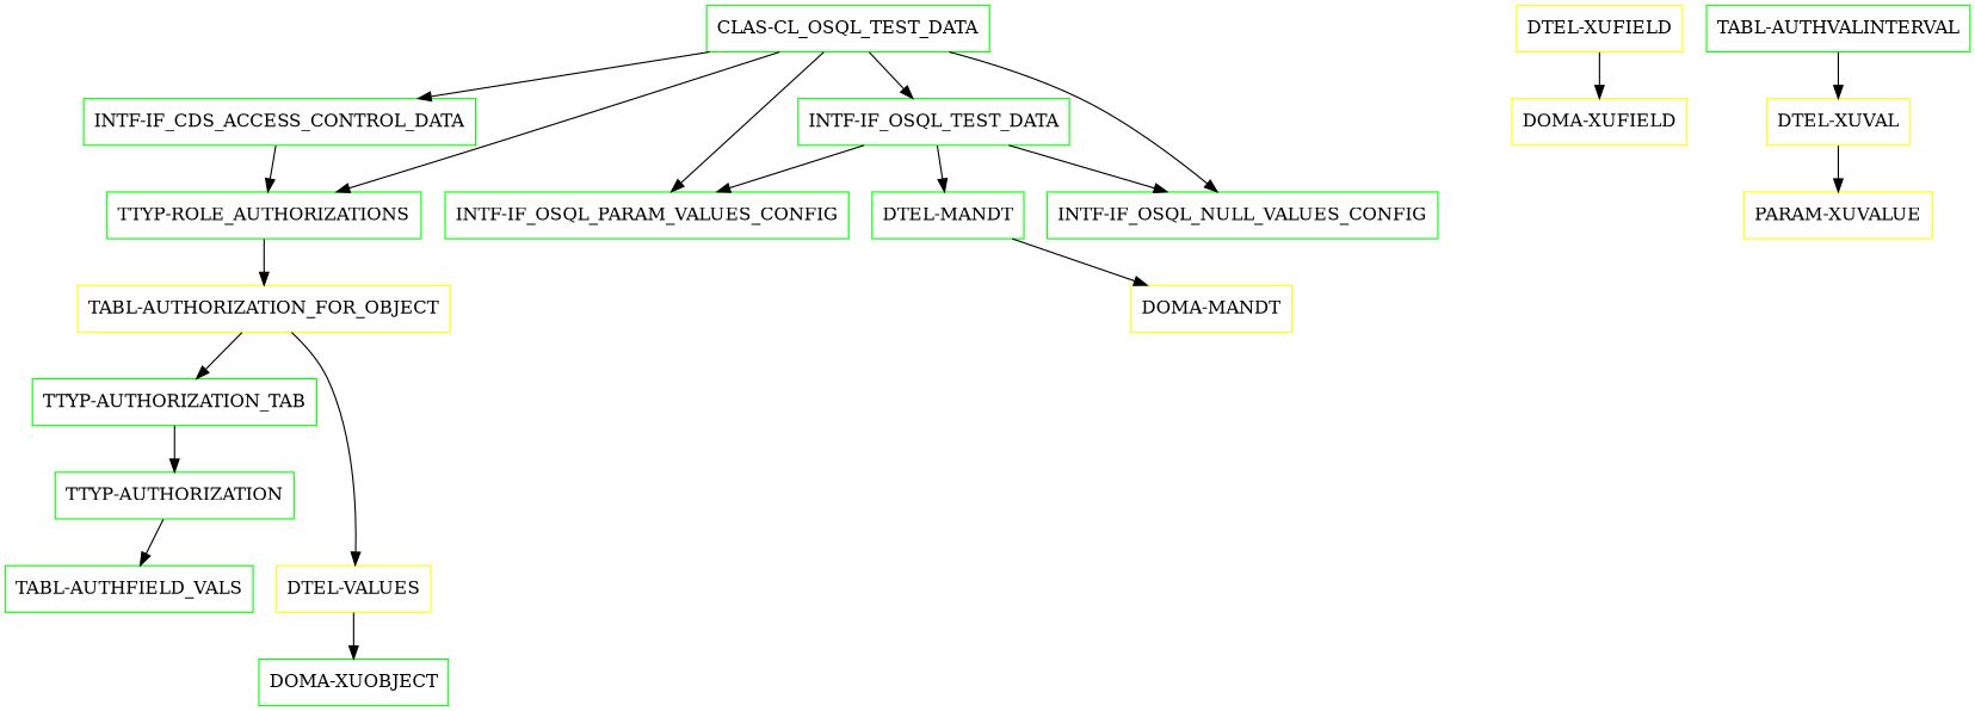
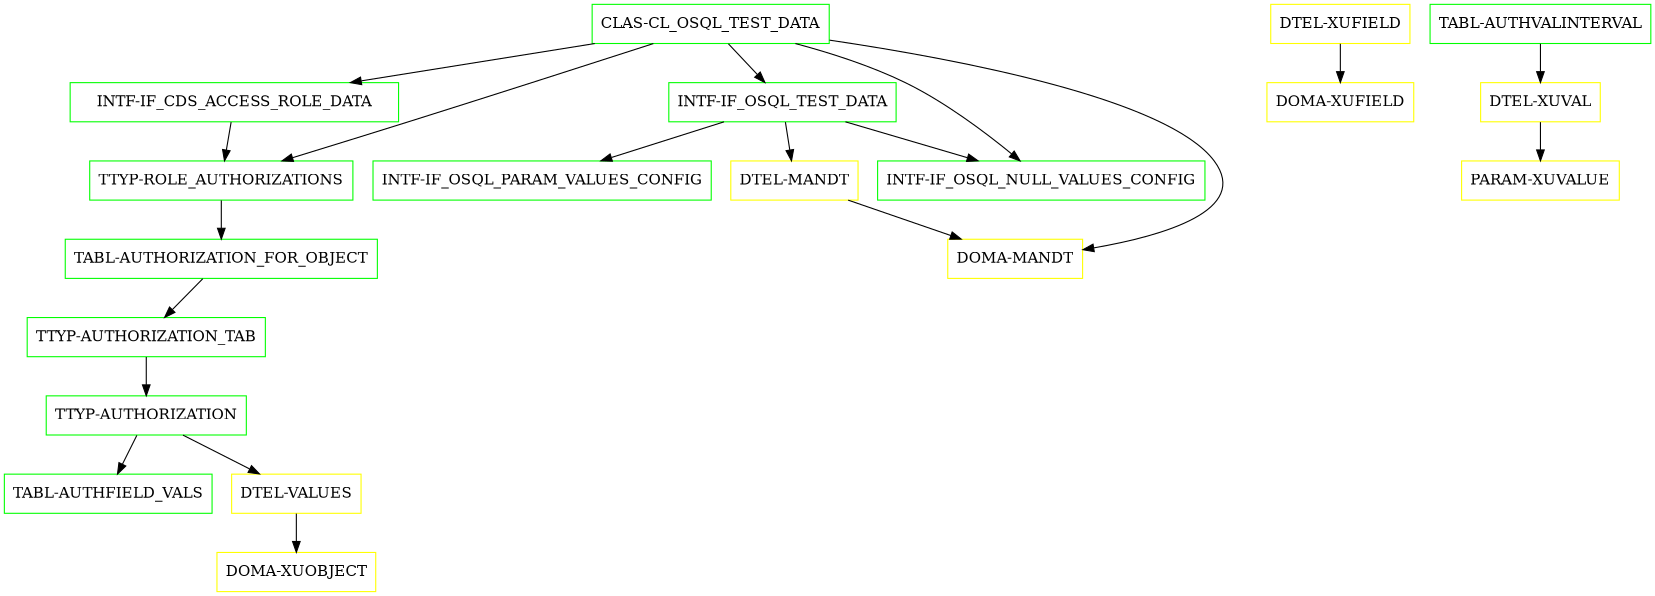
  digraph {
    node [color=green shape=box]
    "CLAS-CL_OSQL_TEST_DATA"
-   "INTF-IF_CDS_ACCESS_CONTROL_DATA"
+   "INTF-IF_CDS_ACCESS_CONTROL_DATA" [label="INTF-IF_CDS_ACCESS_ROLE_DATA"]
    "TTYP-ROLE_AUTHORIZATIONS"
    "INTF-IF_OSQL_PARAM_VALUES_CONFIG"
    "INTF-IF_OSQL_NULL_VALUES_CONFIG"
    "INTF-IF_OSQL_TEST_DATA"
-   "TABL-AUTHORIZATION_FOR_OBJECT" [color=yellow]
-   "DTEL-MANDT"
+   "TABL-AUTHORIZATION_FOR_OBJECT"
+   "DTEL-MANDT" [color=yellow]
    "TTYP-AUTHORIZATION_TAB"
    n10 [color=yellow label="DTEL-VALUES"]
    "TTYP-AUTHORIZATION"
-   "DOMA-XUOBJECT"
+   "DOMA-XUOBJECT" [color=yellow]
    "TABL-AUTHFIELD_VALS"
    "DTEL-XUFIELD" [color=yellow]
    "DOMA-XUFIELD" [color=yellow]
    "DTEL-XUVAL" [color=yellow]
    "TABL-AUTHVALINTERVAL"
    n18 [color=yellow label="PARAM-XUVALUE"]
    "DOMA-MANDT" [color=yellow]
    "CLAS-CL_OSQL_TEST_DATA" -> "INTF-IF_CDS_ACCESS_CONTROL_DATA"
    "CLAS-CL_OSQL_TEST_DATA" -> "TTYP-ROLE_AUTHORIZATIONS"
-   "CLAS-CL_OSQL_TEST_DATA" -> "INTF-IF_OSQL_PARAM_VALUES_CONFIG"
+   "CLAS-CL_OSQL_TEST_DATA" -> "DOMA-MANDT"
    "CLAS-CL_OSQL_TEST_DATA" -> "INTF-IF_OSQL_NULL_VALUES_CONFIG"
    "CLAS-CL_OSQL_TEST_DATA" -> "INTF-IF_OSQL_TEST_DATA"
    "INTF-IF_CDS_ACCESS_CONTROL_DATA" -> "TTYP-ROLE_AUTHORIZATIONS"
    "TTYP-ROLE_AUTHORIZATIONS" -> "TABL-AUTHORIZATION_FOR_OBJECT"
    "INTF-IF_OSQL_TEST_DATA" -> "INTF-IF_OSQL_PARAM_VALUES_CONFIG"
    "INTF-IF_OSQL_TEST_DATA" -> "INTF-IF_OSQL_NULL_VALUES_CONFIG"
    "INTF-IF_OSQL_TEST_DATA" -> "DTEL-MANDT"
    "TABL-AUTHORIZATION_FOR_OBJECT" -> "TTYP-AUTHORIZATION_TAB"
-   "TABL-AUTHORIZATION_FOR_OBJECT" -> n10
+   "TTYP-AUTHORIZATION" -> n10
    "DTEL-MANDT" -> "DOMA-MANDT"
    "TTYP-AUTHORIZATION_TAB" -> "TTYP-AUTHORIZATION"
    n10 -> "DOMA-XUOBJECT"
    "TTYP-AUTHORIZATION" -> "TABL-AUTHFIELD_VALS"
    "DTEL-XUFIELD" -> "DOMA-XUFIELD"
    "DTEL-XUVAL" -> n18
    "TABL-AUTHVALINTERVAL" -> "DTEL-XUVAL"
  }
